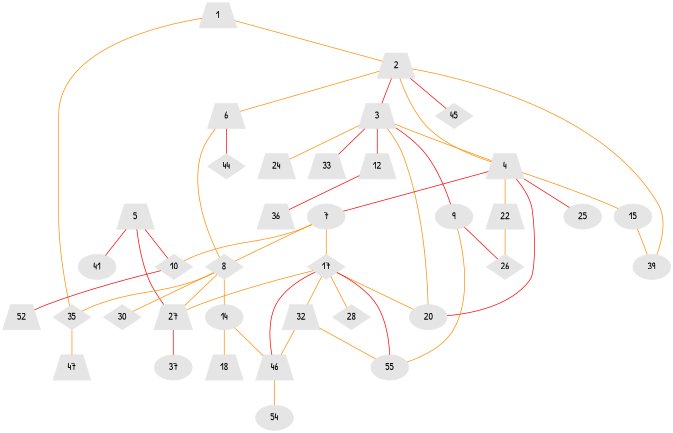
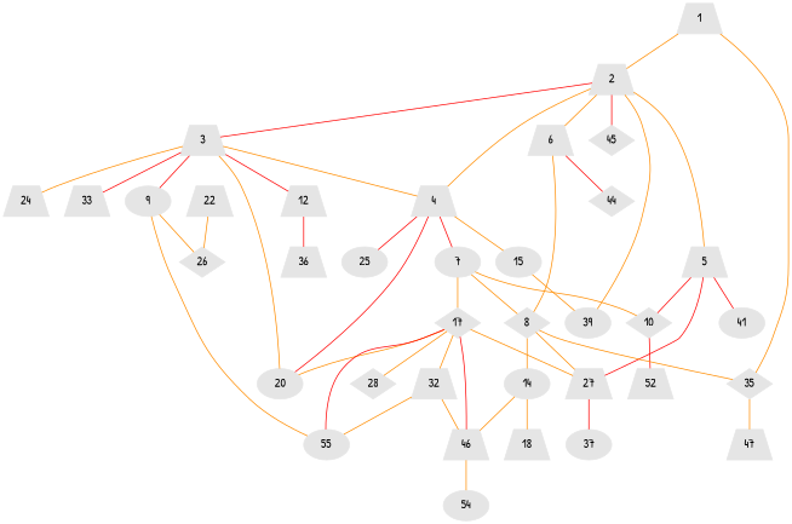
  graph {
    fontname="Patrick Hand"
    node [color=gray90 fontname="Patrick Hand" shape=trapezium style=filled]
    edge [color=darkorange fontname="Patrick Hand"]
    2 [super="+40"]
    3 [super="+56"]
    4 [super="+16"]
    5 [super="+38"]
    6 [super="+48"]
    39 [shape=ellipse]
    45 [shape=diamond]
    1
    35 [shape=diamond super="+42"]
    47
    9 [shape=ellipse super="+21"]
    12
    20 [shape=ellipse]
    24
    33
    7 [shape=ellipse super="+11"]
    15 [shape=ellipse super="+51"]
    22 [super="+53"]
    25 [shape=ellipse]
    10 [shape=diamond super="+34"]
    27 [super="+29"]
    41 [shape=ellipse]
    8 [shape=diamond super="+23"]
    44 [shape=diamond]
    26 [shape=diamond]
    55 [shape=ellipse]
    36
    17 [shape=diamond super="+31"]
    52
    37 [shape=ellipse super="+49"]
    14 [shape=ellipse]
-   30 [shape=diamond]
    46 [super="+50"]
    28 [shape=diamond]
    32 [super="+43"]
    18
    54 [shape=ellipse]
    2 -- 3 [color=red]
    2 -- 4
+   2 -- 5
    2 -- 6
    2 -- 39
    2 -- 45 [color=red]
    3 -- 4
    3 -- 9 [color=red]
    3 -- 12 [color=red]
    3 -- 20
    3 -- 24
    3 -- 33 [color=red weight=2]
    4 -- 20 [color=red]
    4 -- 7 [color=red]
    4 -- 15
-   4 -- 22
    4 -- 25 [color=red]
    5 -- 10 [color=red]
    5 -- 27 [color=red]
    5 -- 41 [color=red]
    6 -- 8
    6 -- 44 [color=red]
    1 -- 2
    1 -- 35
    35 -- 47
-   9 -- 26 [color=red]
+   9 -- 26
    9 -- 55
    12 -- 36 [color=red]
    7 -- 10
    7 -- 8
    7 -- 17
    15 -- 39
    22 -- 26
    10 -- 52 [color=red]
    27 -- 37 [color=red]
    8 -- 35
    8 -- 27
    8 -- 14
-   8 -- 30
    17 -- 20
    17 -- 27
    17 -- 55 [color=red]
    17 -- 46 [color=red]
    17 -- 28
    17 -- 32
    14 -- 46
    14 -- 18
    46 -- 54
    32 -- 55
    32 -- 46
  }
